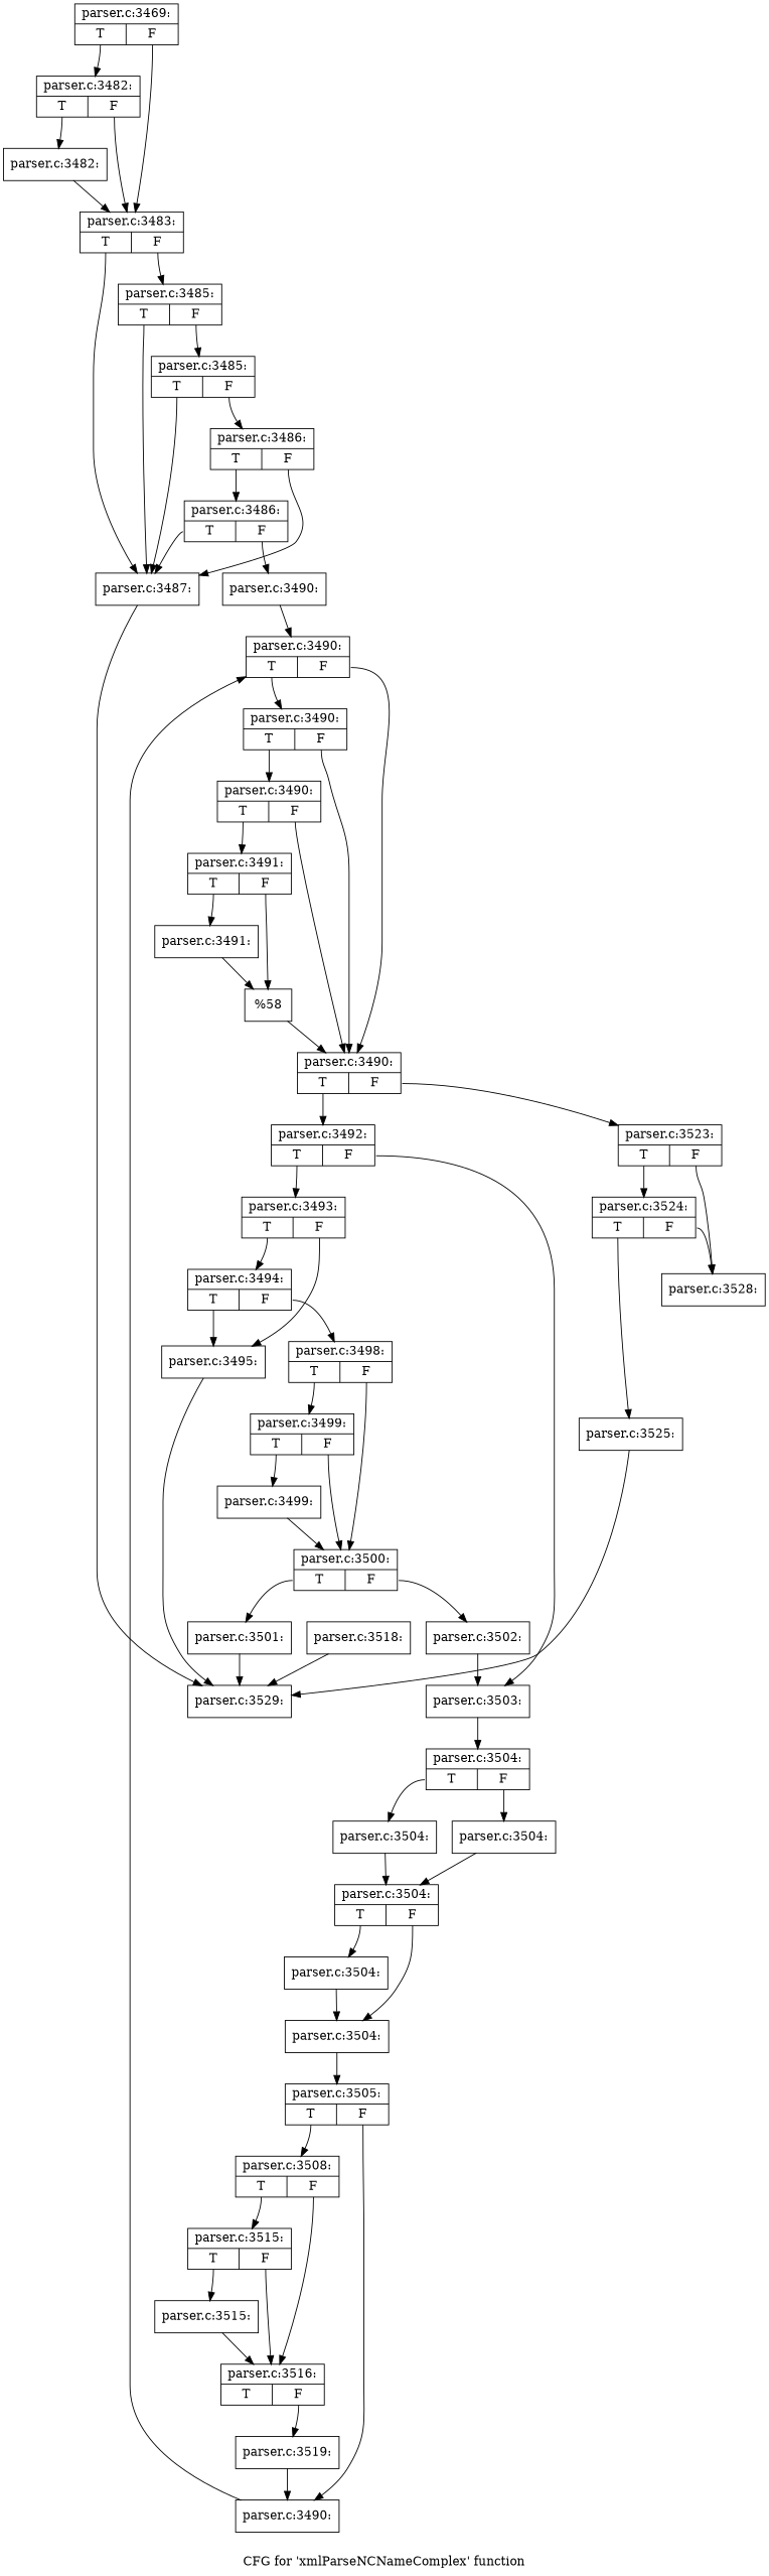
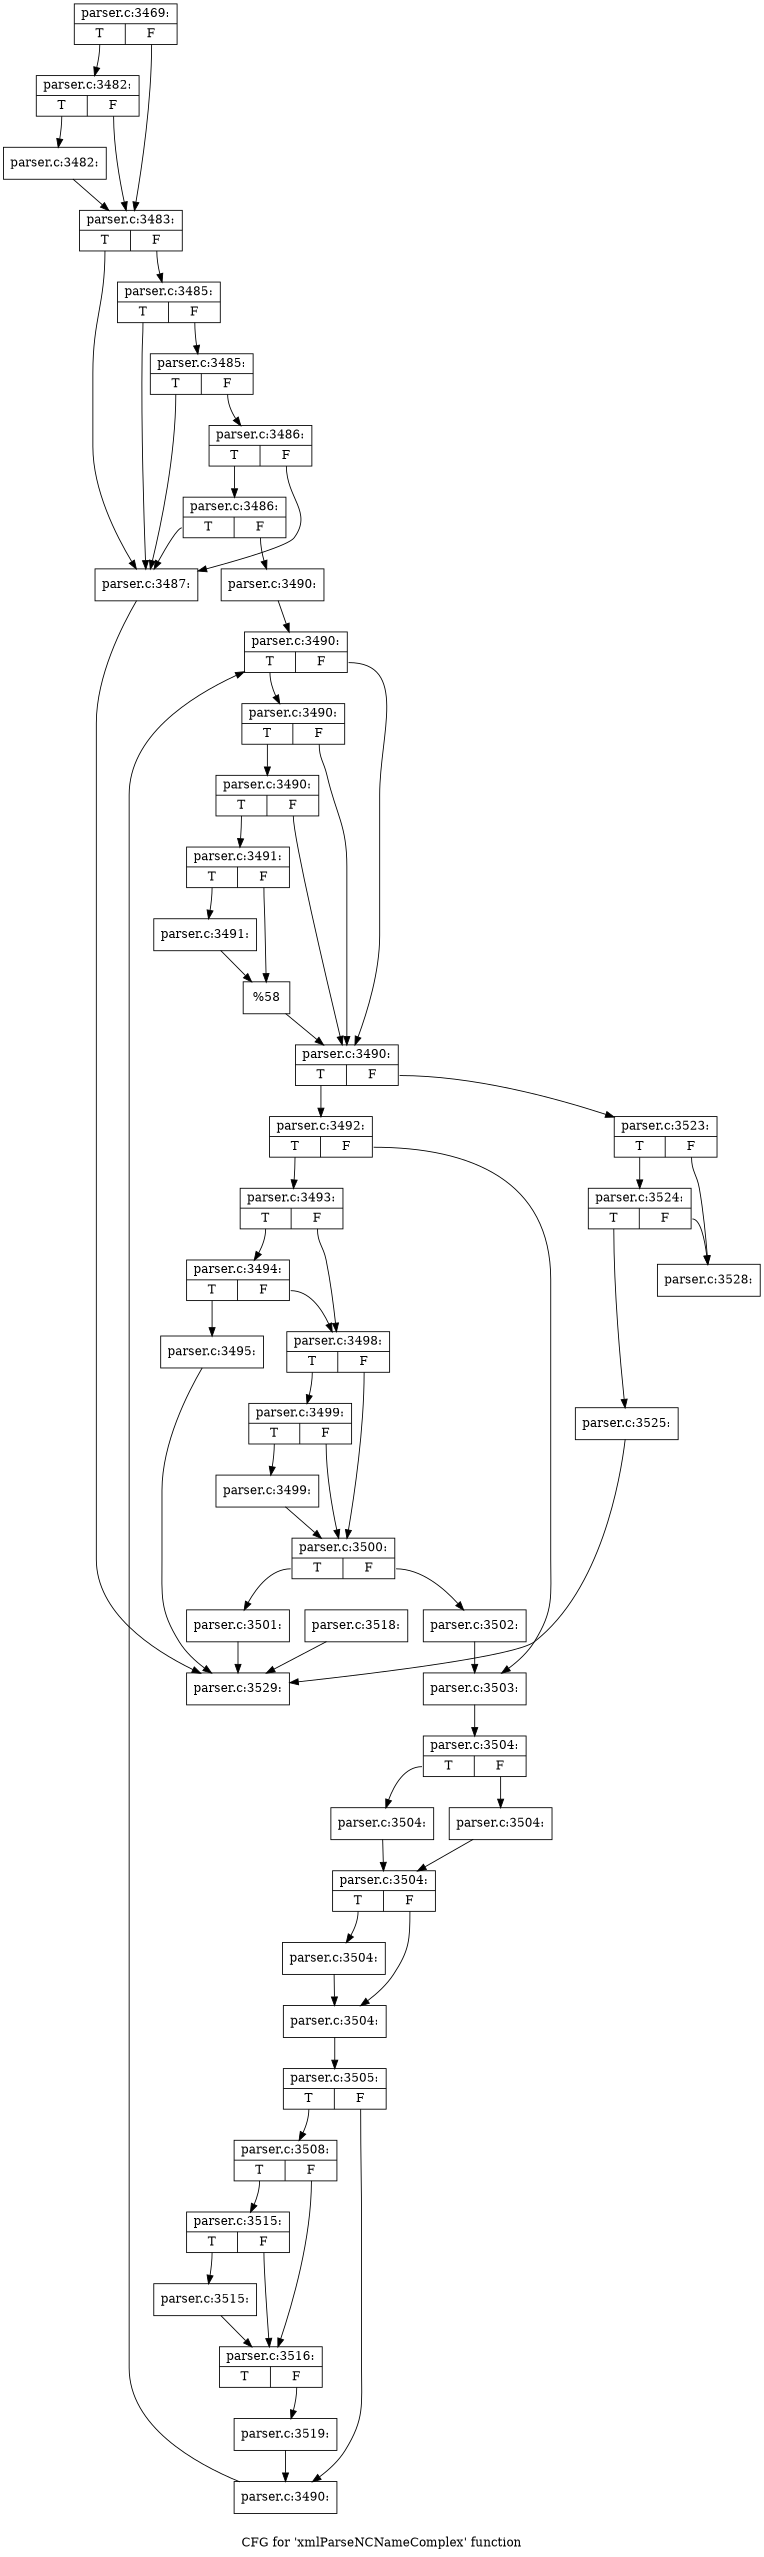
  digraph {
    label="CFG for 'xmlParseNCNameComplex' function"
    node [shape=record]
    edge [tailport=s0]
    n1 [label="{parser.c:3469:|{<s0>T|<s1>F}}"]
    n2 [label="{parser.c:3482:|{<s0>T|<s1>F}}"]
    n3 [label="{parser.c:3483:|{<s0>T|<s1>F}}"]
    n4 [label="{parser.c:3482:}"]
    n5 [label="{parser.c:3487:}"]
    n6 [label="{parser.c:3485:|{<s0>T|<s1>F}}"]
    n7 [label="{parser.c:3529:}"]
    n8 [label="{parser.c:3485:|{<s0>T|<s1>F}}"]
    n9 [label="{parser.c:3486:|{<s0>T|<s1>F}}"]
    n10 [label="{parser.c:3486:|{<s0>T|<s1>F}}"]
    n11 [label="{parser.c:3490:}"]
    n12 [label="{parser.c:3490:|{<s0>T|<s1>F}}"]
    n13 [label="{parser.c:3490:|{<s0>T|<s1>F}}"]
    n14 [label="{parser.c:3490:|{<s0>T|<s1>F}}"]
    n15 [label="{parser.c:3490:|{<s0>T|<s1>F}}"]
    n16 [label="{parser.c:3492:|{<s0>T|<s1>F}}"]
    n17 [label="{parser.c:3523:|{<s0>T|<s1>F}}"]
    n18 [label="{parser.c:3491:|{<s0>T|<s1>F}}"]
    n19 [label="{parser.c:3493:|{<s0>T|<s1>F}}"]
    n20 [label="{parser.c:3503:}"]
    n21 [label="{parser.c:3524:|{<s0>T|<s1>F}}"]
    n22 [label="{parser.c:3528:}"]
    n23 [label="{parser.c:3491:}"]
    n24 [label="{%58}"]
    n25 [label="{parser.c:3494:|{<s0>T|<s1>F}}"]
    n26 [label="{parser.c:3498:|{<s0>T|<s1>F}}"]
    n27 [label="{parser.c:3504:|{<s0>T|<s1>F}}"]
    n28 [label="{parser.c:3525:}"]
    n29 [label="{parser.c:3495:}"]
    n30 [label="{parser.c:3499:|{<s0>T|<s1>F}}"]
    n31 [label="{parser.c:3500:|{<s0>T|<s1>F}}"]
    n32 [label="{parser.c:3504:}"]
    n33 [label="{parser.c:3504:}"]
    n34 [label="{parser.c:3499:}"]
    n35 [label="{parser.c:3501:}"]
    n36 [label="{parser.c:3502:}"]
    n37 [label="{parser.c:3504:|{<s0>T|<s1>F}}"]
    n38 [label="{parser.c:3504:}"]
    n39 [label="{parser.c:3504:}"]
    n40 [label="{parser.c:3505:|{<s0>T|<s1>F}}"]
    n41 [label="{parser.c:3508:|{<s0>T|<s1>F}}"]
    n42 [label="{parser.c:3490:}"]
    n43 [label="{parser.c:3515:|{<s0>T|<s1>F}}"]
    n44 [label="{parser.c:3516:|{<s0>T|<s1>F}}"]
    n45 [label="{parser.c:3515:}"]
    n46 [label="{parser.c:3519:}"]
    n47 [label="{parser.c:3518:}"]
    n1 -> n2
    n1 -> n3 [tailport=s1]
    n2 -> n3 [tailport=s1]
    n2 -> n4
    n3 -> n5
    n3 -> n6 [tailport=s1]
    n4 -> n3
    n5 -> n7
    n6 -> n5
    n6 -> n8 [tailport=s1]
    n8 -> n5
    n8 -> n9 [tailport=s1]
    n9 -> n5 [tailport=s1]
    n9 -> n10
    n10 -> n5
    n10 -> n11 [tailport=s1]
    n11 -> n12
    n12 -> n13
    n12 -> n14 [tailport=s1]
    n13 -> n14 [tailport=s1]
    n13 -> n15
    n14 -> n16
    n14 -> n17 [tailport=s1]
    n15 -> n14 [tailport=s1]
    n15 -> n18
    n16 -> n19
    n16 -> n20 [tailport=s1]
    n17 -> n21
    n17 -> n22 [tailport=s1]
    n18 -> n23
    n18 -> n24 [tailport=s1]
    n19 -> n25
-   n19 -> n29 [tailport=s1]
+   n19 -> n26 [tailport=s1]
    n20 -> n27
    n21 -> n22 [tailport=s1]
    n21 -> n28
    n23 -> n24
    n24 -> n14
    n25 -> n26 [tailport=s1]
    n25 -> n29
    n26 -> n30
    n26 -> n31 [tailport=s1]
    n27 -> n32
    n27 -> n33 [tailport=s1]
    n28 -> n7
    n29 -> n7
    n30 -> n31 [tailport=s1]
    n30 -> n34
    n31 -> n35
    n31 -> n36 [tailport=s1]
    n32 -> n37
    n33 -> n37
    n34 -> n31
    n35 -> n7
    n36 -> n20
    n37 -> n38
    n37 -> n39 [tailport=s1]
    n38 -> n39
    n39 -> n40
    n40 -> n41
    n40 -> n42 [tailport=s1]
    n41 -> n43
    n41 -> n44 [tailport=s1]
    n42 -> n12
    n43 -> n44 [tailport=s1]
    n43 -> n45
    n44 -> n46 [tailport=s1]
    n45 -> n44
    n46 -> n42
    n47 -> n7
  }
